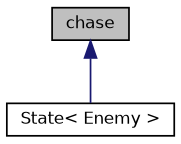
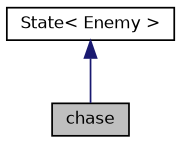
  digraph {
    node [color=black fontname=Helvetica fontsize=10 shape=record style=filled]
    n1 [fillcolor=grey75 fontcolor=black height=0.2 label=chase width=0.4]
    n2 [fillcolor=white height=0.2 label="State\< Enemy \>" width=0.4]
-   n1 -> n2 [color=midnightblue dir=back fontname=Helvetica fontsize=10 labelfontname=Helvetica labelfontsize=10 style=solid]
+   n2 -> n1 [color=midnightblue dir=back fontname=Helvetica fontsize=10 labelfontname=Helvetica labelfontsize=10 style=solid]
  }
